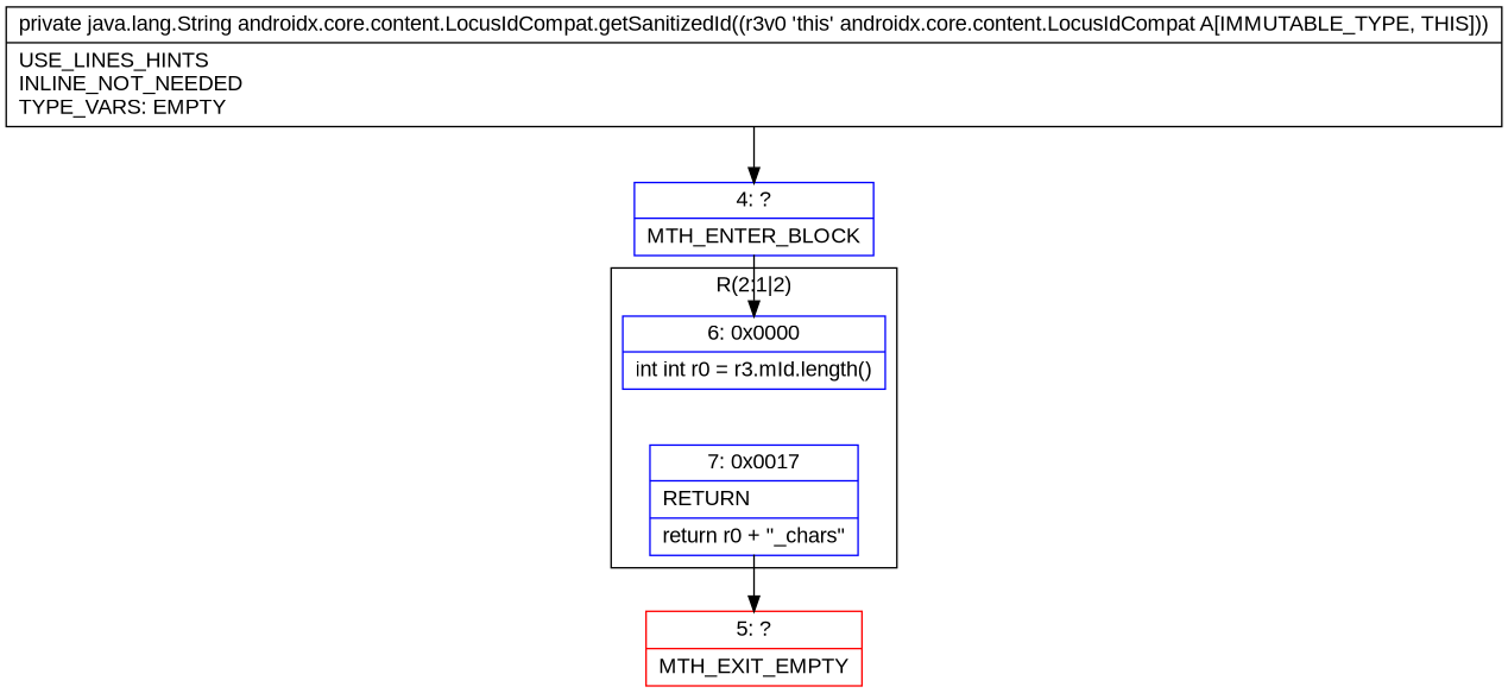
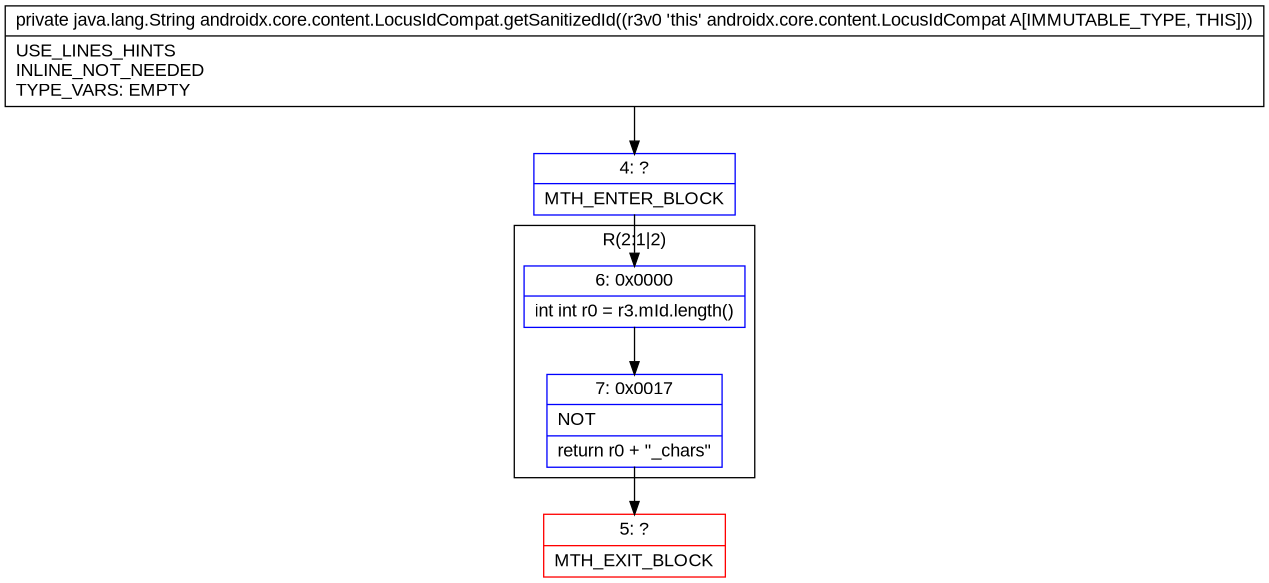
  digraph {
    fontname="Liberation Sans"
    node [color=blue fontname="Liberation Sans" shape=record]
    edge [fontname="Liberation Sans"]
    n1 [label="{6\:\ 0x0000|int int r0 = r3.mId.length()\l}"]
-   n2 [label="{7\:\ 0x0017|RETURN\l|return r0 + \"_chars\"\l}"]
-   n3 [color=red label="{5\:\ ?|MTH_EXIT_EMPTY\l}"]
+   n2 [label="{7\:\ 0x0017|NOT\l|return r0 + \"_chars\"\l}"]
+   n3 [color=red label="{5\:\ ?|MTH_EXIT_BLOCK\l}"]
    n4 [label="{4\:\ ?|MTH_ENTER_BLOCK\l}"]
    n5 [label="{private java.lang.String androidx.core.content.LocusIdCompat.getSanitizedId((r3v0 'this' androidx.core.content.LocusIdCompat A[IMMUTABLE_TYPE, THIS]))  | USE_LINES_HINTS\lINLINE_NOT_NEEDED\lTYPE_VARS: EMPTY\l}" color=""]
    subgraph cluster_1 {
      label="R(2:1|2)"
      n1
      n2
    }
+   n1 -> n2
    n2 -> n3
    n4 -> n1
    n5 -> n4
  }
